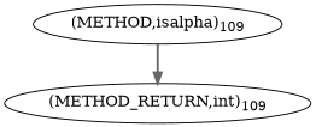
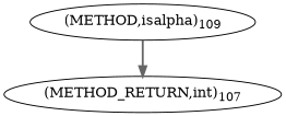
  digraph {
    n1 [label=<(METHOD,isalpha)<SUB>109</SUB>>]
-   n2 [label=<(METHOD_RETURN,int)<SUB>109</SUB>>]
+   n2 [label=<(METHOD_RETURN,int)<SUB>107</SUB>>]
    n1 -> n2 [color=gray40 style=bold]
  }
